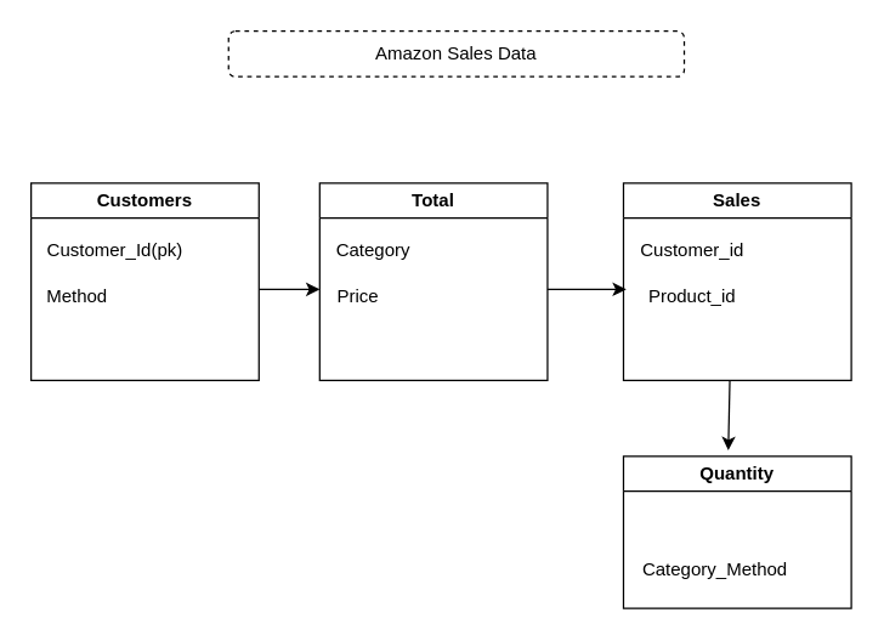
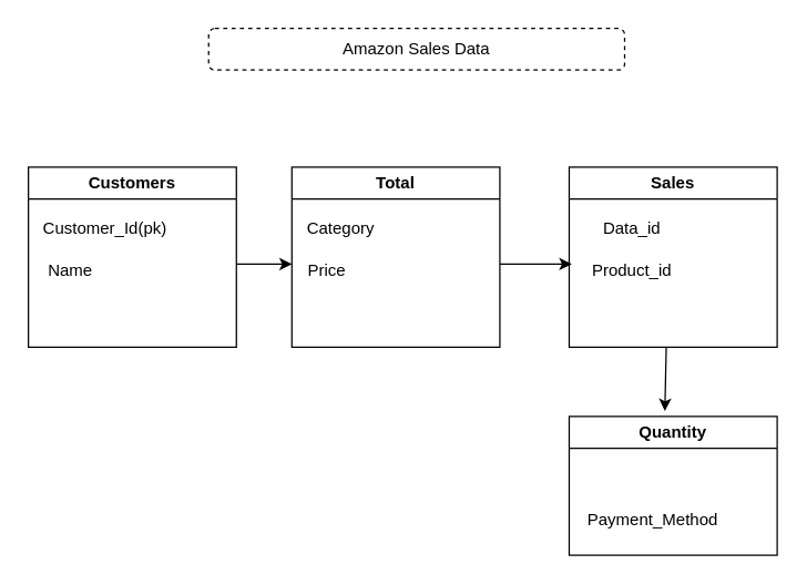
  <mxCell id="0" />
  <mxCell id="1" parent="0" />
  <mxCell id="2" value="Customers" style="swimlane;whiteSpace=wrap;html=1;" vertex="1" parent="1"><mxGeometry x="20" y="120" width="150" height="130" as="geometry" /></mxCell>
  <mxCell id="3" value="Customer_Id(pk)" style="text;html=1;align=center;verticalAlign=middle;resizable=0;points=[];autosize=1;strokeColor=none;fillColor=none;" vertex="1" parent="2"><mxGeometry y="30" width="110" height="30" as="geometry" /></mxCell>
- <mxCell id="4" value="Method" style="text;html=1;align=center;verticalAlign=middle;resizable=0;points=[];autosize=1;strokeColor=none;fillColor=none;" vertex="1" parent="2"><mxGeometry y="60" width="60" height="30" as="geometry" /></mxCell>
+ <mxCell id="4" value="Name" style="text;html=1;align=center;verticalAlign=middle;resizable=0;points=[];autosize=1;strokeColor=none;fillColor=none;" vertex="1" parent="2"><mxGeometry y="60" width="60" height="30" as="geometry" /></mxCell>
  <mxCell id="5" value="" style="endArrow=classic;html=1;rounded=0;" edge="1" parent="1"><mxGeometry width="50" height="50" relative="1" as="geometry"><mxPoint x="170" y="190" as="sourcePoint" /><mxPoint x="210" y="190" as="targetPoint" /></mxGeometry></mxCell>
  <mxCell id="6" value="Total" style="swimlane;whiteSpace=wrap;html=1;" vertex="1" parent="1"><mxGeometry x="210" y="120" width="150" height="130" as="geometry" /></mxCell>
  <mxCell id="7" value="Category" style="text;html=1;align=center;verticalAlign=middle;resizable=0;points=[];autosize=1;strokeColor=none;fillColor=none;" vertex="1" parent="6"><mxGeometry y="30" width="70" height="30" as="geometry" /></mxCell>
  <mxCell id="8" value="Price" style="text;html=1;align=center;verticalAlign=middle;resizable=0;points=[];autosize=1;strokeColor=none;fillColor=none;" vertex="1" parent="6"><mxGeometry y="60" width="50" height="30" as="geometry" /></mxCell>
  <mxCell id="9" value="Sales" style="swimlane;whiteSpace=wrap;html=1;" vertex="1" parent="1"><mxGeometry x="410" y="120" width="150" height="130" as="geometry" /></mxCell>
- <mxCell id="10" value="Customer_id" style="text;html=1;align=center;verticalAlign=middle;resizable=0;points=[];autosize=1;strokeColor=none;fillColor=none;" vertex="1" parent="9"><mxGeometry y="30" width="90" height="30" as="geometry" /></mxCell>
+ <mxCell id="10" value="Data_id" style="text;html=1;align=center;verticalAlign=middle;resizable=0;points=[];autosize=1;strokeColor=none;fillColor=none;" vertex="1" parent="9"><mxGeometry y="30" width="90" height="30" as="geometry" /></mxCell>
  <mxCell id="11" value="Product_id" style="text;html=1;align=center;verticalAlign=middle;resizable=0;points=[];autosize=1;strokeColor=none;fillColor=none;" vertex="1" parent="9"><mxGeometry x="5" y="60" width="80" height="30" as="geometry" /></mxCell>
  <mxCell id="12" value="" style="endArrow=classic;html=1;rounded=0;entryX=0.46;entryY=-0.04;entryDx=0;entryDy=0;entryPerimeter=0;" edge="1" parent="9" target="14"><mxGeometry width="50" height="50" relative="1" as="geometry"><mxPoint x="70" y="130" as="sourcePoint" /><mxPoint x="120" y="80" as="targetPoint" /></mxGeometry></mxCell>
  <mxCell id="13" value="" style="endArrow=classic;html=1;rounded=0;entryX=-0.04;entryY=0.333;entryDx=0;entryDy=0;entryPerimeter=0;" edge="1" parent="1" target="11"><mxGeometry width="50" height="50" relative="1" as="geometry"><mxPoint x="360" y="190" as="sourcePoint" /><mxPoint x="410" y="140" as="targetPoint" /></mxGeometry></mxCell>
  <mxCell id="14" value="Quantity" style="swimlane;whiteSpace=wrap;html=1;" vertex="1" parent="1"><mxGeometry x="410" y="300" width="150" height="100" as="geometry" /></mxCell>
- <mxCell id="15" value="Category_Method" style="text;html=1;align=center;verticalAlign=middle;resizable=0;points=[];autosize=1;strokeColor=none;fillColor=none;" vertex="1" parent="14"><mxGeometry y="60" width="120" height="30" as="geometry" /></mxCell>
+ <mxCell id="15" value="Payment_Method" style="text;html=1;align=center;verticalAlign=middle;resizable=0;points=[];autosize=1;strokeColor=none;fillColor=none;" vertex="1" parent="14"><mxGeometry y="60" width="120" height="30" as="geometry" /></mxCell>
  <mxCell id="16" value="Amazon Sales Data" style="rounded=1;whiteSpace=wrap;html=1;dashed=1;" vertex="1" parent="1"><mxGeometry x="150" y="20" width="300" height="30" as="geometry" /></mxCell>
